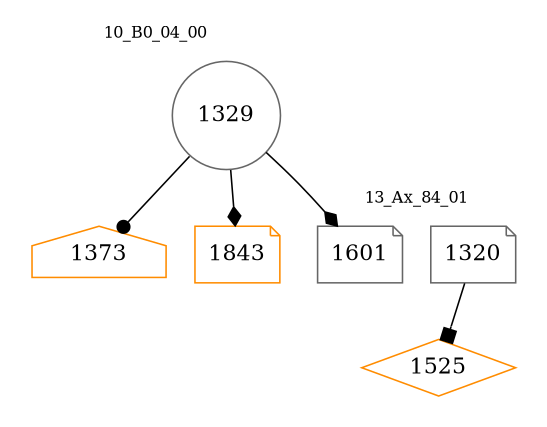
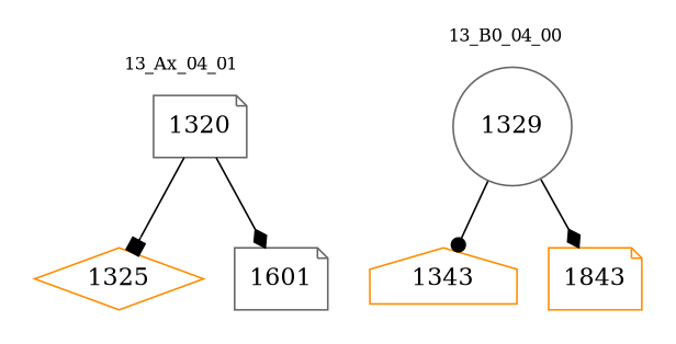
  digraph {
    node [color=gray40 shape=note]
    edge [arrowhead=diamond color=black]
    n1 [label=1320]
-   n2 [color=darkorange label=1525 shape=diamond]
+   n2 [color=darkorange label=1325 shape=diamond]
    n3 [label=1601]
    n4 [label=1329 shape=circle]
-   n5 [color=darkorange label=1373 shape=house]
+   n5 [color=darkorange label=1343 shape=house]
    n6 [color=darkorange label=1843]
    subgraph cluster_1 {
      color=white
      fontsize=10
-     label="13_Ax_84_01"
+     label="13_Ax_04_01"
      n1
      n2
      n3
    }
    subgraph cluster_2 {
      color=white
      fontsize=10
-     label="10_B0_04_00"
+     label="13_B0_04_00"
      n4
      n5
      n6
    }
    n1 -> n2 [arrowhead=box]
-   n4 -> n3
+   n1 -> n3
    n4 -> n5 [arrowhead=dot]
    n4 -> n6
  }
